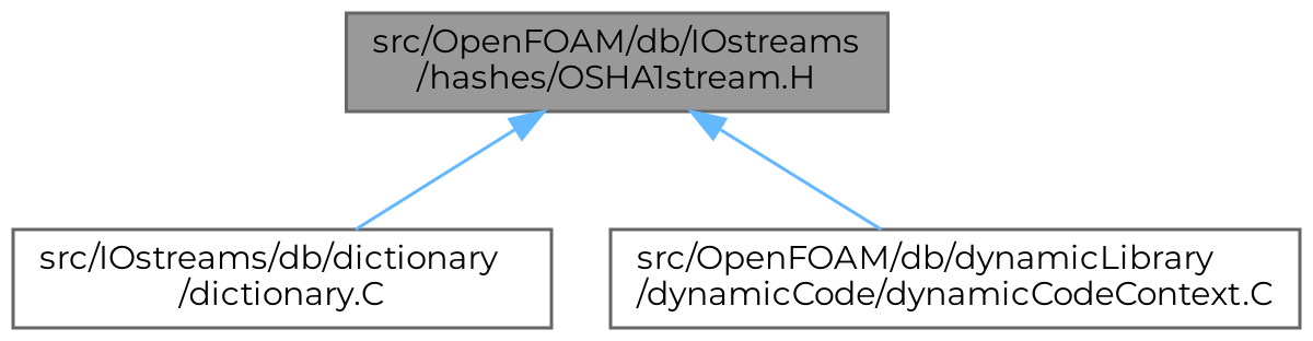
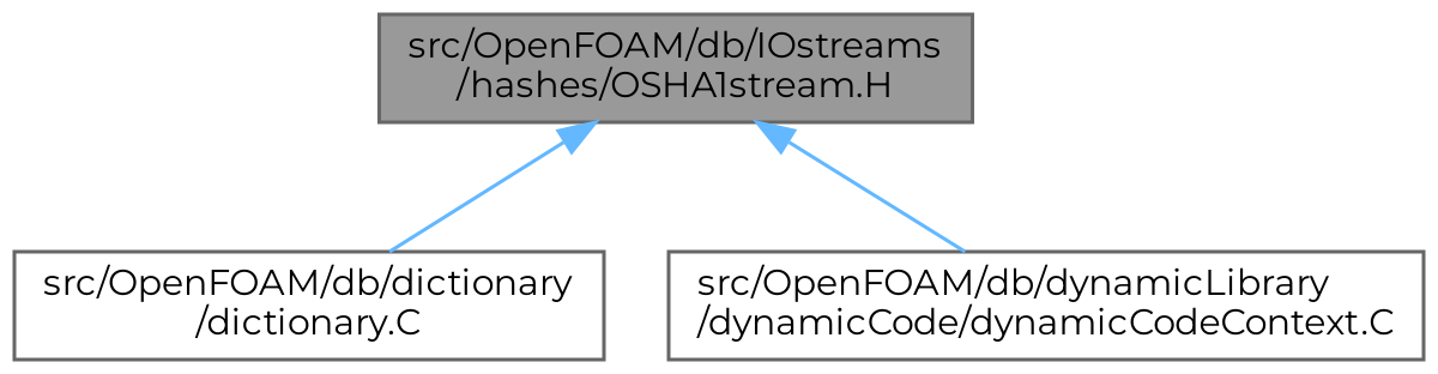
  digraph {
    fontname=Montserrat
    node [color=grey40 fillcolor=white fontname=Montserrat fontsize=10 shape=box style=filled]
    edge [color=steelblue1 dir=back fontname=Montserrat fontsize=10 labelfontname=Helvetica labelfontsize=10 style=solid]
    n1 [color=gray40 fillcolor=grey60 fontcolor=black height=0.2 label="src/OpenFOAM/db/IOstreams\l/hashes/OSHA1stream.H" width=0.4]
-   n2 [height=0.2 label="src/IOstreams/db/dictionary\l/dictionary.C" width=0.4]
+   n2 [height=0.2 label="src/OpenFOAM/db/dictionary\l/dictionary.C" width=0.4]
    n3 [height=0.2 label="src/OpenFOAM/db/dynamicLibrary\l/dynamicCode/dynamicCodeContext.C" width=0.4]
    n1 -> n2
    n1 -> n3
  }
